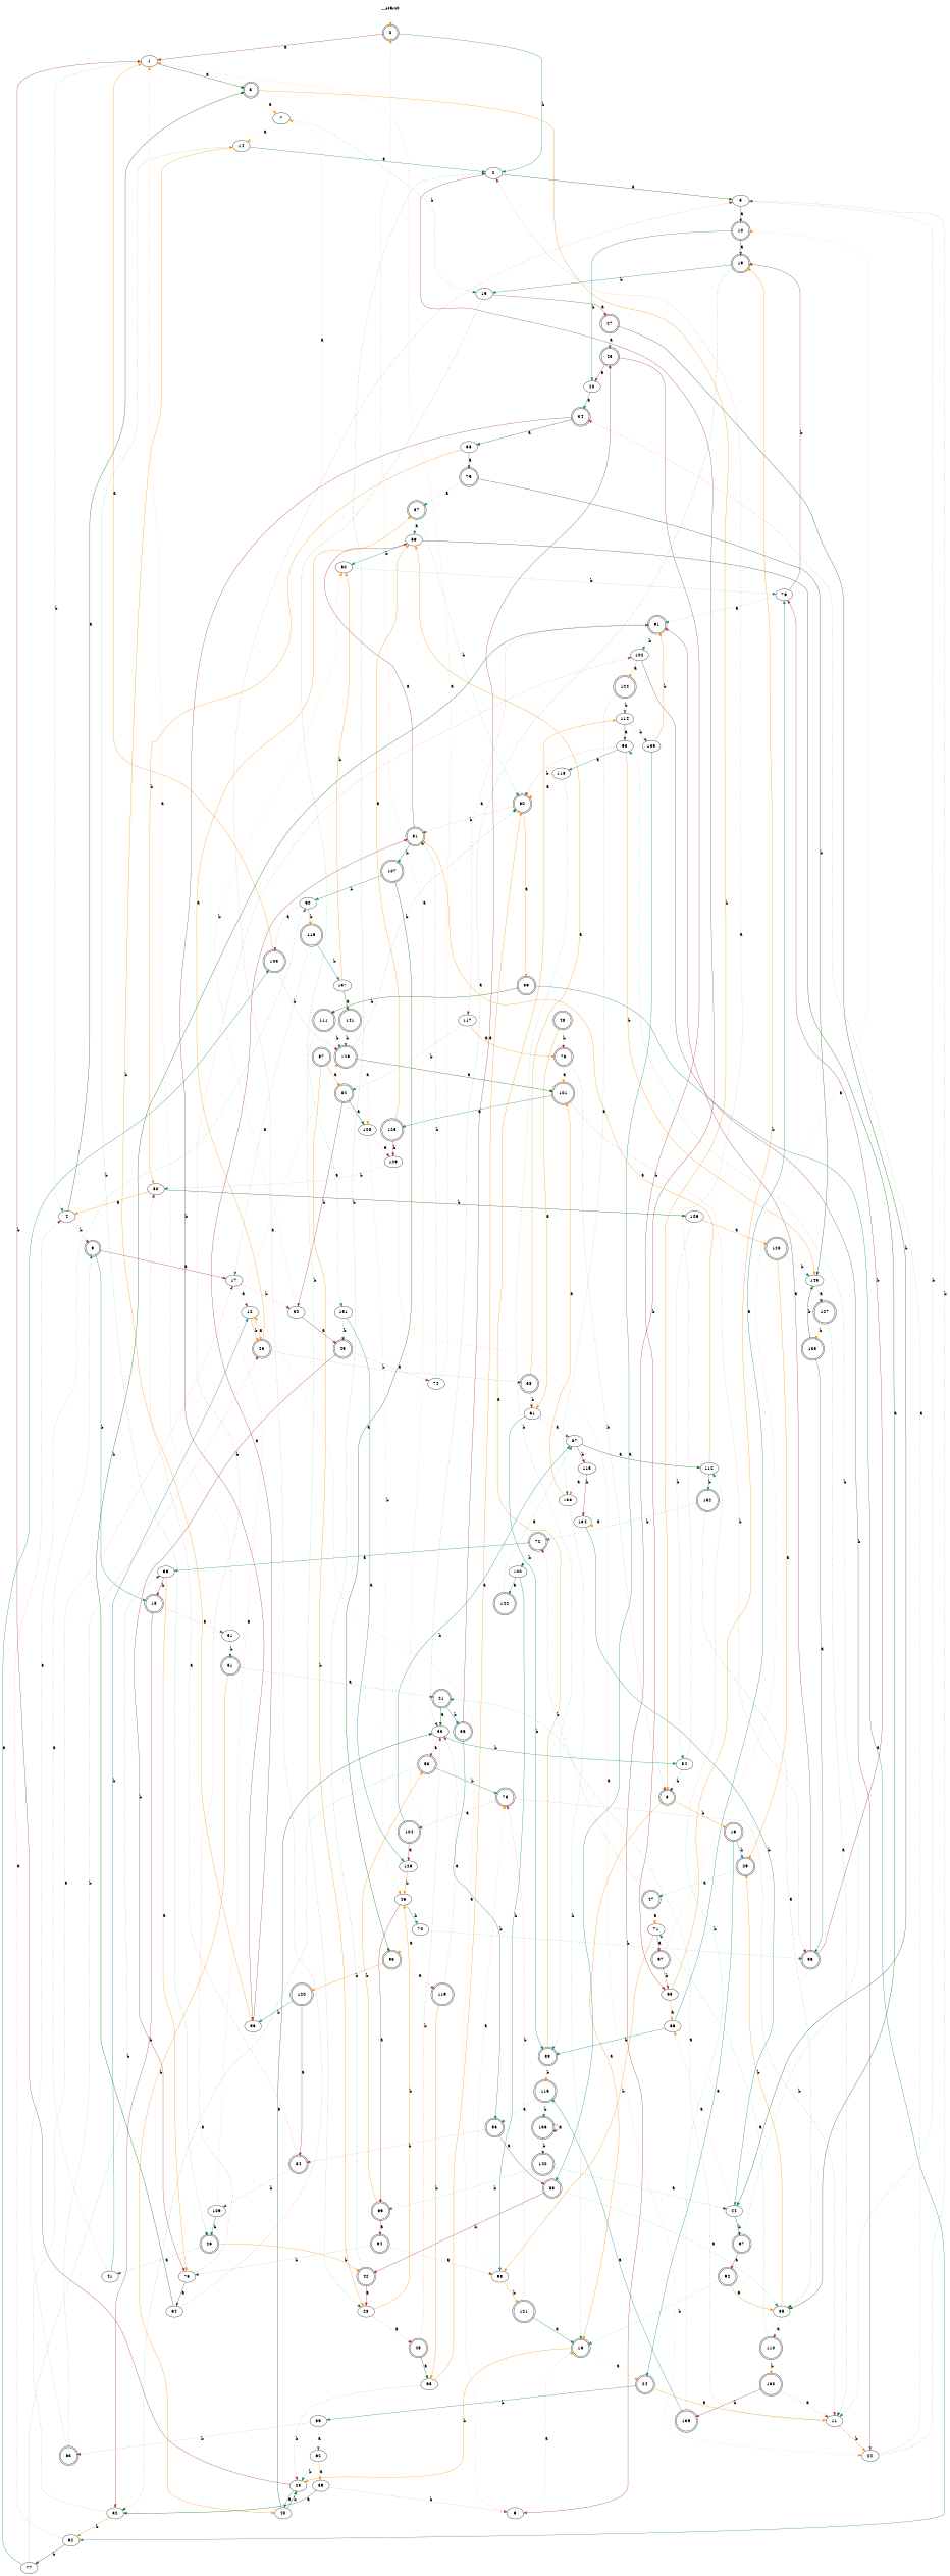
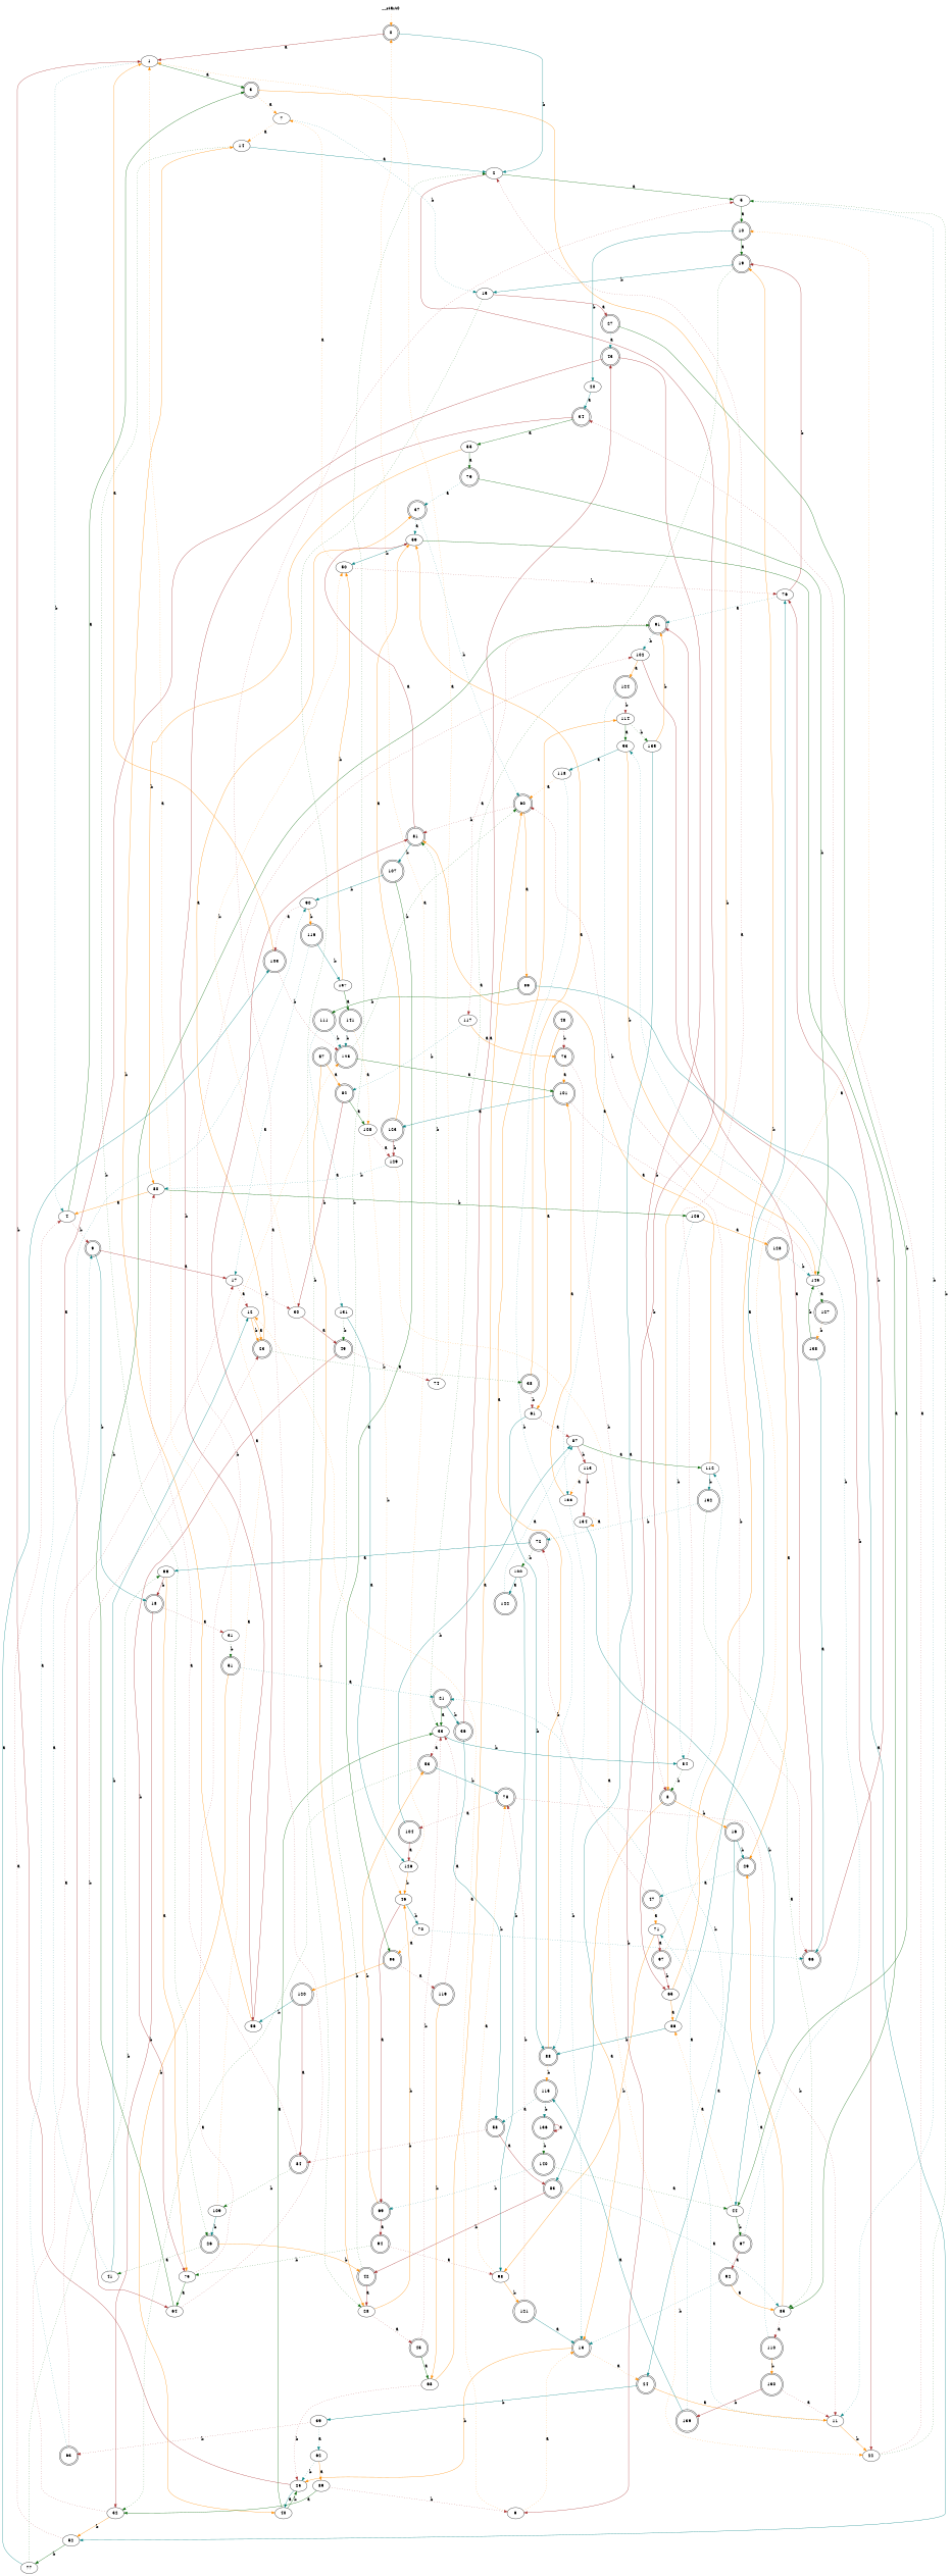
  digraph {
    node [shape=doublecircle]
    edge [color=teal style=solid]
    __start0 [shape=none]
    0
    1 [shape=""]
    2 [shape=""]
    3
    4 [shape=""]
    5 [shape=""]
    6 [shape=""]
    7 [shape=""]
    8
    9
    10
    11 [shape=""]
    12 [shape=""]
    13
    14 [shape=""]
    15 [shape=""]
    16
    17 [shape=""]
    18
    19
    20 [shape=""]
    21
    22 [shape=""]
    23
    24
    25 [shape=""]
    26
    27
    28 [shape=""]
    29
    30 [shape=""]
    31 [shape=""]
    32 [shape=""]
    33 [shape=""]
    34
    36
    37
    38
    39 [shape=""]
    40 [shape=""]
    41 [shape=""]
    42
    43
    44 [shape=""]
    45
    46 [shape=""]
    47
    49
    50 [shape=""]
    51
    52 [shape=""]
    53
    54 [shape=""]
    55 [shape=""]
    56 [shape=""]
    58
    59 [shape=""]
    60
    61 [shape=""]
    62 [shape=""]
    63
    64 [shape=""]
    65 [shape=""]
    66 [shape=""]
    67
    68 [shape=""]
    69
    70 [shape=""]
    71 [shape=""]
    72
    48
    73
    74 [shape=""]
    75 [shape=""]
    76 [shape=""]
    77 [shape=""]
    78
    79
    80 [shape=""]
    81
    57
    82
    83
    84
    85 [shape=""]
    86
    87 [shape=""]
    88
    89 [shape=""]
    90 [shape=""]
    91
    92
    93 [shape=""]
    94
    95
    96
    97
    98 [shape=""]
    99 [shape=""]
    100 [shape=""]
    101
    102 [shape=""]
    103
    104
    n106 [label=145 shape=""]
    106 [shape=""]
    107
    108 [shape=""]
    109 [shape=""]
    110
    111
    112 [shape=""]
    113 [shape=""]
    114 [shape=""]
    115
    116
    117 [shape=""]
    118 [shape=""]
    119
    120
    121
    122
    123
    124
    125
    126 [shape=""]
    127
    128
    129 [shape=""]
    130
    131 [shape=""]
    132
    133 [shape=""]
    134 [shape=""]
    135 [shape=""]
    136
    137 [shape=""]
    138
    139
    140
    141
    __start0 -> 0 [color=darkorange style=dotted]
    0 -> 1 [color=brown label=a]
    0 -> 2 [label=b]
    1 -> 3 [color=darkgreen label=a]
    1 -> 4 [label=b style=dotted]
    2 -> 5 [color=darkgreen label=a]
    2 -> 6 [color=brown label=b]
    3 -> 7 [color=darkorange label=a style=dotted]
    3 -> 8 [color=darkorange label=b]
    4 -> 3 [color=darkgreen label=a]
    4 -> 9 [color=brown label=b style=dotted]
    5 -> 10 [color=darkgreen label=a]
    5 -> 11 [label=b style=dotted]
    6 -> 12 [color=darkorange label=a style=dotted]
    6 -> 13 [color=darkorange label=a style=dotted]
    7 -> 14 [color=darkorange label=a style=dotted]
    7 -> 15 [label=b style=dotted]
    8 -> 13 [color=darkorange label=a]
    8 -> 16 [color=darkorange label=b]
    9 -> 17 [color=brown label=a]
    9 -> 18 [label=b]
    10 -> 19 [color=darkgreen label=a]
    10 -> 20 [label=b]
    11 -> 21 [label=a style=dotted]
    11 -> 22 [color=darkorange label=b]
    12 -> 23 [color=darkorange label=a]
    12 -> 23 [color=darkorange label=b]
    13 -> 24 [color=darkorange label=a style=dotted]
    13 -> 25 [color=darkorange label=b]
    14 -> 2 [label=a]
    14 -> 26 [color=darkgreen label=b style=dotted]
    15 -> 27 [color=brown label=a]
    15 -> 28 [color=darkgreen label=b style=dotted]
    16 -> 24 [label=a]
    16 -> 29 [label=b]
    17 -> 12 [color=brown label=a style=dotted]
    17 -> 30 [color=brown label=b style=dotted]
    18 -> 31 [color=brown label=a style=dotted]
    18 -> 32 [color=brown label=b]
    19 -> 15 [label=b]
    19 -> 33 [color=darkgreen label=a style=dotted]
    20 -> 34 [label=a]
    21 -> 33 [color=darkgreen label=a]
    21 -> 36 [label=b]
    22 -> 5 [color=darkgreen label=b style=dotted]
    22 -> 34 [color=brown label=a style=dotted]
    23 -> 37 [color=darkorange label=a]
    23 -> 38 [color=darkgreen label=b style=dotted]
    24 -> 11 [color=darkorange label=a]
    24 -> 39 [label=b]
    25 -> 1 [color=brown label=b]
    25 -> 40 [label=a]
    26 -> 41 [color=darkgreen label=a style=dotted]
    26 -> 42 [color=darkorange label=b]
    27 -> 43 [label=a style=dotted]
    27 -> 44 [color=darkgreen label=b]
    28 -> 45 [color=brown label=a style=dotted]
    28 -> 46 [color=darkorange label=b]
    29 -> 47 [label=a style=dotted]
    30 -> 49 [color=brown label=a]
    30 -> 50 [color=darkorange label=b style=dotted]
    31 -> 1 [color=darkorange label=a style=dotted]
    31 -> 51 [color=darkgreen label=b style=dotted]
    32 -> 17 [color=brown label=a style=dotted]
    32 -> 52 [color=darkorange label=b]
    33 -> 53 [color=brown label=a style=dotted]
    33 -> 54 [label=b]
    34 -> 55 [color=darkgreen label=a]
    34 -> 56 [color=brown label=b]
    36 -> 43 [color=brown label=a]
    36 -> 58 [label=b]
    37 -> 59 [label=a style=dotted]
    37 -> 60 [label=b style=dotted]
    38 -> 59 [color=darkorange label=a]
    38 -> 61 [color=brown label=b style=dotted]
    39 -> 62 [label=a style=dotted]
    39 -> 63 [color=brown label=b style=dotted]
    40 -> 25 [color=darkgreen label=b]
    40 -> 33 [color=darkgreen label=a]
    41 -> 9 [label=a style=dotted]
    41 -> 12 [label=b]
    42 -> 2 [color=darkgreen label=b style=dotted]
    42 -> 28 [color=brown label=a]
-   43 -> 20 [color=brown label=a]
+   43 -> 64 [color=brown label=a]
    43 -> 65 [color=brown label=b]
    44 -> 66 [color=darkorange label=a style=dotted]
    44 -> 67 [color=darkgreen label=b]
    45 -> 33 [color=brown label=b style=dotted]
    45 -> 68 [color=darkgreen label=a]
    46 -> 69 [color=brown label=a]
    46 -> 70 [label=b]
    47 -> 71 [color=darkorange label=a style=dotted]
    47 -> 72 [color=brown label=b style=dotted]
    49 -> 74 [color=brown label=a style=dotted]
    49 -> 75 [color=brown label=b]
    50 -> 7 [color=darkorange label=a style=dotted]
-   50 -> 76 [label=b style=dotted]
+   50 -> 76 [color=brown label=b style=dotted]
    51 -> 21 [label=a style=dotted]
    51 -> 40 [color=darkorange label=b]
    52 -> 4 [color=brown label=a style=dotted]
    52 -> 77 [color=darkgreen label=b]
    53 -> 32 [color=darkgreen label=a style=dotted]
    53 -> 78 [label=b]
    54 -> 2 [color=brown label=a style=dotted]
    54 -> 8 [color=darkgreen label=b style=dotted]
    55 -> 79 [color=darkgreen label=a]
    55 -> 80 [color=darkorange label=b]
    56 -> 14 [color=darkorange label=b]
    56 -> 81 [color=brown label=a]
    58 -> 83 [color=brown label=a]
    58 -> 84 [color=brown label=b style=dotted]
    59 -> 50 [label=b]
    59 -> 85 [color=darkgreen label=a]
    60 -> 81 [color=brown label=b style=dotted]
    60 -> 86 [color=darkorange label=a]
    61 -> 87 [color=brown label=a style=dotted]
    61 -> 88 [label=b]
    62 -> 25 [label=b style=dotted]
    62 -> 89 [color=darkorange label=a]
    63 -> 23 [color=brown label=b style=dotted]
    63 -> 90 [label=a style=dotted]
    64 -> 5 [color=brown label=a style=dotted]
    64 -> 91 [color=darkgreen label=b]
    65 -> 19 [color=darkorange label=b]
    65 -> 66 [color=darkorange label=a]
    66 -> 76 [label=a]
    66 -> 88 [label=b]
    67 -> 92 [color=brown label=a]
    67 -> 93 [label=b style=dotted]
    68 -> 25 [color=brown label=b style=dotted]
    68 -> 60 [color=darkorange label=a]
    69 -> 53 [color=darkorange label=b]
    69 -> 94 [color=brown label=a]
    70 -> 95 [color=darkorange label=a style=dotted]
    70 -> 96 [label=b style=dotted]
    71 -> 97 [color=brown label=a]
    71 -> 98 [color=darkorange label=b]
    72 -> 99 [label=a]
    72 -> 100 [color=darkgreen label=b style=dotted]
    48 -> 61 [color=darkorange label=a]
    48 -> 73 [color=brown label=b style=dotted]
    73 -> 8 [color=brown label=b style=dotted]
    73 -> 101 [color=darkorange label=a style=dotted]
    74 -> 1 [color=darkorange label=a style=dotted]
    74 -> 81 [color=darkgreen label=b style=dotted]
    75 -> 64 [color=darkgreen label=a]
    75 -> 102 [color=brown label=b style=dotted]
    76 -> 19 [color=brown label=b]
    76 -> 91 [label=a style=dotted]
    77 -> 99 [color=darkgreen label=b style=dotted]
    77 -> 103 [label=a]
    78 -> 11 [color=brown label=b style=dotted]
    78 -> 104 [color=brown label=a style=dotted]
    79 -> 37 [label=a style=dotted]
    79 -> n106 [color=darkgreen label=b]
    80 -> 4 [color=darkorange label=a]
    80 -> 106 [color=darkgreen label=b]
    81 -> 59 [color=brown label=a]
    81 -> 107 [label=b]
    57 -> 28 [color=darkorange label=b]
    57 -> 82 [color=darkorange label=a]
    82 -> 30 [color=brown label=b]
    82 -> 108 [color=darkgreen label=a]
    83 -> 42 [color=brown label=b]
    83 -> 85 [label=a style=dotted]
    84 -> 80 [color=brown label=a style=dotted]
    84 -> 109 [color=darkgreen label=b style=dotted]
    85 -> 29 [color=darkorange label=b]
    85 -> 110 [color=brown label=a style=dotted]
    86 -> 52 [label=a]
    86 -> 111 [color=darkgreen label=b]
    87 -> 112 [color=darkgreen label=a]
    87 -> 113 [color=brown label=b]
    88 -> 114 [color=darkorange label=a]
    88 -> 115 [color=darkorange label=b style=dotted]
    89 -> 6 [color=brown label=b style=dotted]
    89 -> 32 [color=darkgreen label=a]
    90 -> 103 [color=brown label=a style=dotted]
    90 -> 116 [color=darkorange label=b]
    91 -> 102 [label=b style=dotted]
    91 -> 117 [color=brown label=a style=dotted]
    92 -> 13 [label=b style=dotted]
    92 -> 85 [color=darkorange label=a]
    93 -> n106 [color=darkorange label=b]
    93 -> 118 [label=a]
    94 -> 75 [color=darkgreen label=b style=dotted]
    94 -> 98 [color=brown label=a style=dotted]
    95 -> 119 [color=brown label=a style=dotted]
    95 -> 120 [color=darkorange label=b]
    96 -> 76 [color=brown label=b]
    96 -> 91 [color=brown label=a]
    97 -> 10 [color=darkorange label=a style=dotted]
    97 -> 65 [color=brown label=b]
    98 -> 78 [color=darkorange label=a style=dotted]
    98 -> 121 [color=darkorange label=b]
    99 -> 18 [color=brown label=b]
    99 -> 75 [color=darkorange label=a]
    100 -> 98 [label=b]
    100 -> 122 [label=a]
    101 -> 96 [color=brown label=b style=dotted]
    101 -> 123 [label=a]
    102 -> 22 [color=brown label=b]
    102 -> 124 [color=darkorange label=a]
    103 -> 1 [color=darkorange label=a]
    103 -> 125 [color=brown label=b style=dotted]
    104 -> 87 [label=b]
    104 -> 126 [color=brown label=a]
-   93 -> 60 [color=brown label=b style=dotted]
+   n106 -> 60 [color=brown label=b style=dotted]
    n106 -> 127 [color=darkgreen label=a style=dotted]
    106 -> 54 [label=b style=dotted]
    106 -> 128 [color=darkorange label=a]
    107 -> 90 [label=b]
    107 -> 95 [color=darkgreen label=a]
    108 -> 46 [color=darkorange label=b style=dotted]
    108 -> 129 [color=brown label=a style=dotted]
    109 -> 26 [label=b]
    109 -> 125 [color=darkorange label=a style=dotted]
    110 -> 71 [label=a style=dotted]
    110 -> 130 [color=darkorange label=b]
    111 -> 125 [label=b style=dotted]
    111 -> 131 [label=a style=dotted]
    112 -> 81 [color=darkorange label=a]
    112 -> 132 [label=b]
    113 -> 133 [color=darkorange label=a style=dotted]
    113 -> 134 [color=brown label=b]
    114 -> 93 [color=darkgreen label=a]
    114 -> 135 [color=darkgreen label=b style=dotted]
    115 -> 58 [label=a style=dotted]
    115 -> 136 [label=b style=dotted]
    116 -> 17 [label=a style=dotted]
    116 -> 137 [label=b]
    117 -> 73 [color=darkorange label=a]
    117 -> 82 [label=b style=dotted]
    118 -> 60 [color=darkorange label=a style=dotted]
    118 -> 88 [label=b style=dotted]
    119 -> 33 [color=brown label=a style=dotted]
    119 -> 68 [color=darkorange label=b]
    120 -> 56 [label=b]
    120 -> 84 [color=brown label=a]
    121 -> 13 [label=a]
    121 -> 78 [color=brown label=b style=dotted]
    122 -> 87 [label=a style=dotted]
    123 -> 59 [color=darkorange label=a]
    123 -> 129 [color=brown label=b]
    124 -> 114 [color=brown label=b style=dotted]
    124 -> 133 [label=a style=dotted]
    125 -> 60 [color=darkgreen label=b style=dotted]
    125 -> 101 [color=darkgreen label=a]
    126 -> 0 [color=darkorange label=a style=dotted]
    126 -> 46 [color=darkorange label=b]
-   127 -> 11 [color=darkgreen label=a style=dotted]
    127 -> 138 [color=darkorange label=b style=dotted]
    128 -> 29 [color=darkorange label=a]
    128 -> n106 [label=b style=dotted]
    129 -> 22 [color=darkorange label=a style=dotted]
    129 -> 80 [label=b style=dotted]
    130 -> 11 [color=brown label=a style=dotted]
    130 -> 139 [color=brown label=b]
    131 -> 49 [color=darkgreen label=b style=dotted]
    131 -> 126 [label=a]
    132 -> 72 [label=b style=dotted]
    132 -> 85 [color=darkgreen label=a style=dotted]
    133 -> 13 [label=b style=dotted]
    133 -> 101 [color=darkorange label=a]
    134 -> 44 [label=b]
    134 -> 134 [color=darkorange label=a style=dotted]
    135 -> 83 [label=a]
    135 -> 91 [color=darkorange label=b]
    136 -> 136 [color=brown label=a]
    136 -> 140 [color=darkgreen label=b style=dotted]
    137 -> 50 [color=darkorange label=b]
    137 -> 141 [color=darkgreen label=a]
    138 -> 96 [label=a]
    138 -> n106 [color=darkgreen label=b]
    139 -> 112 [label=b style=dotted]
    139 -> 115 [label=a]
    140 -> 44 [color=darkgreen label=a style=dotted]
    140 -> 69 [label=b style=dotted]
    141 -> 108 [color=darkorange label=a style=dotted]
    141 -> 125 [label=b style=dotted]
  }
